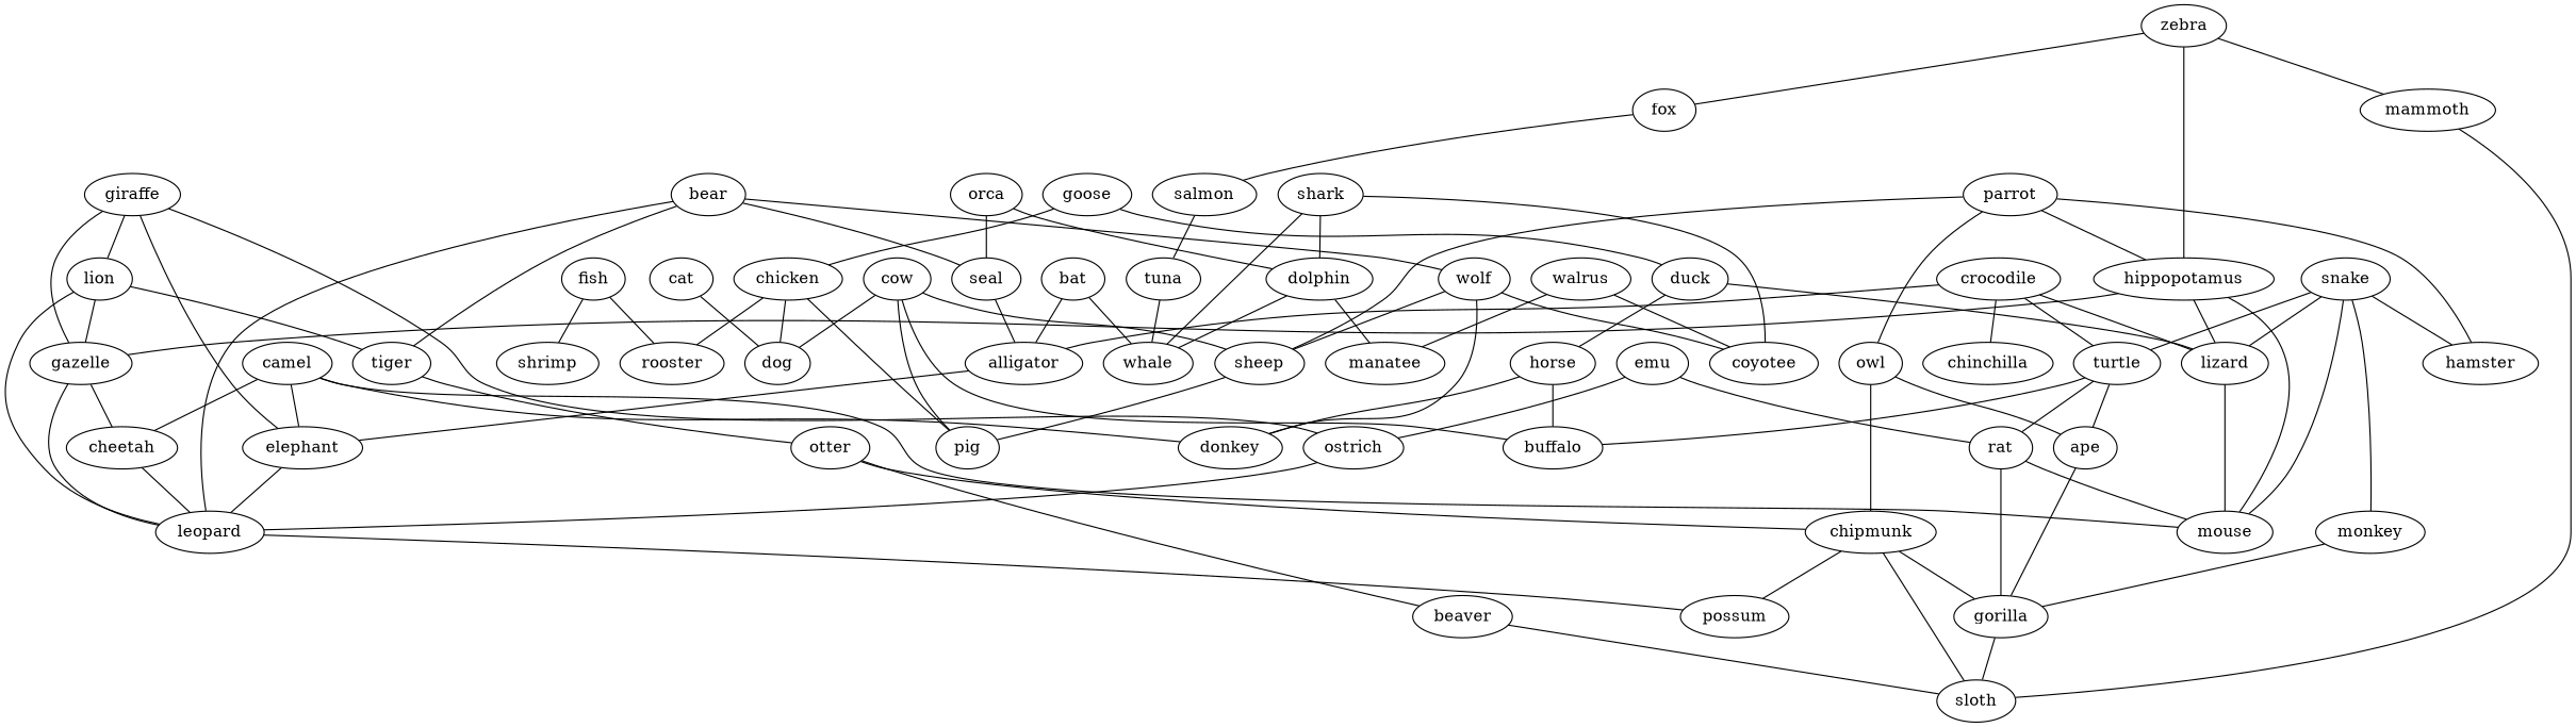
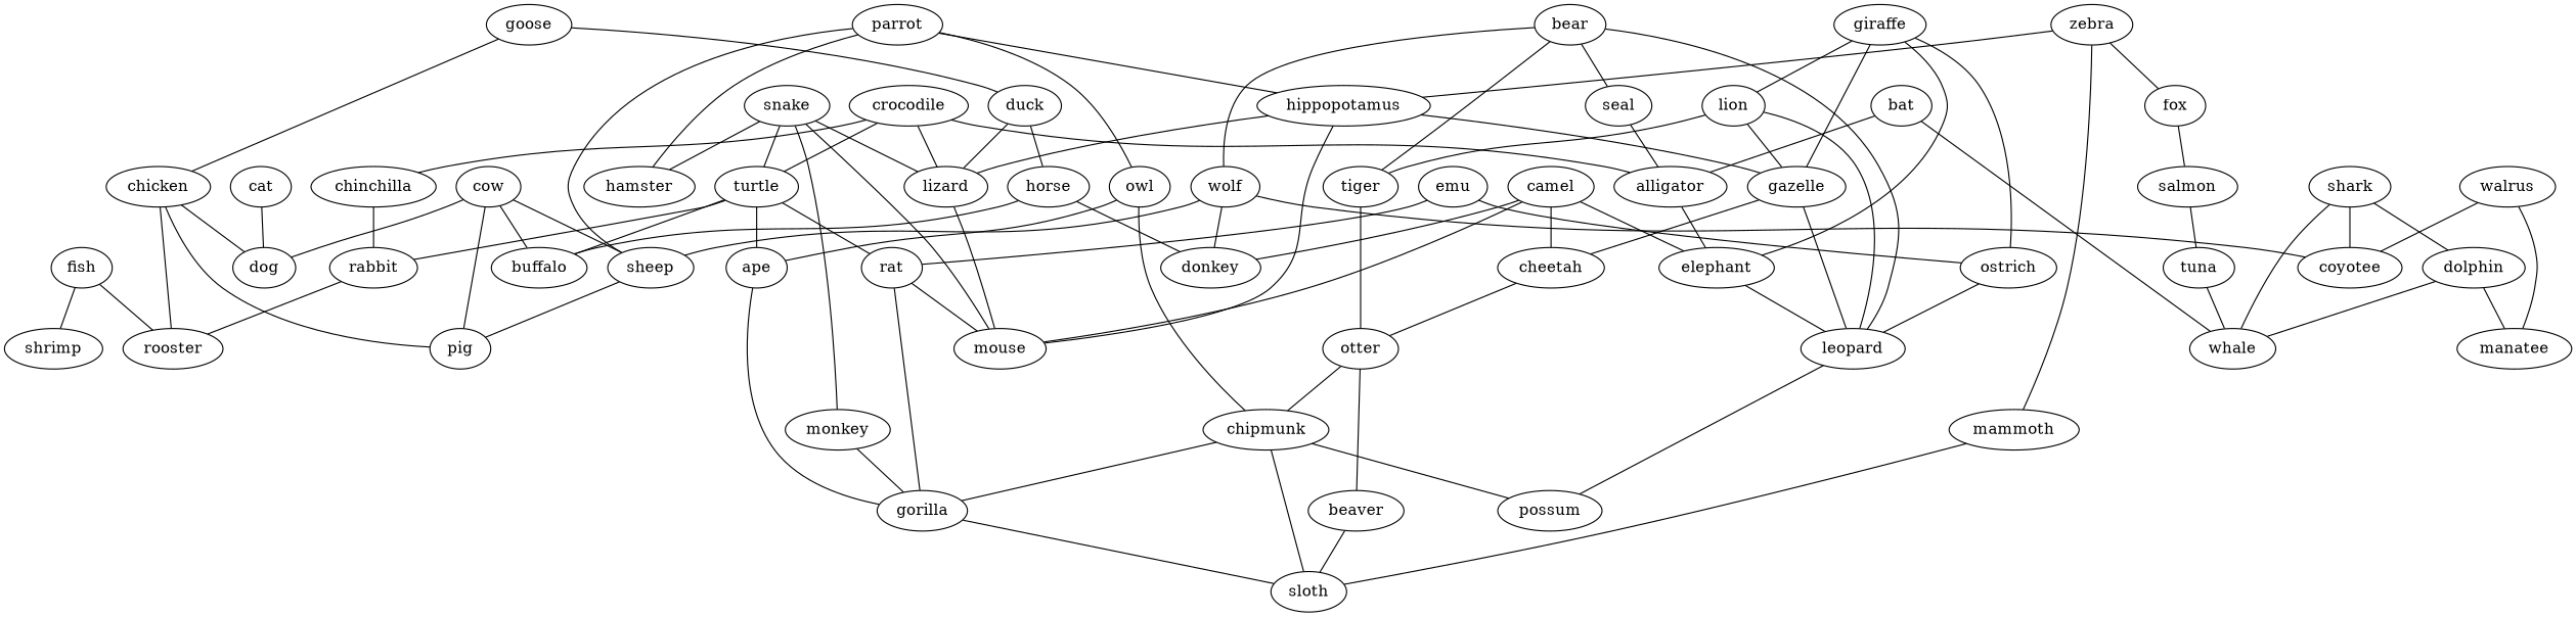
  strict graph {
    edge [weight=1]
    camel
    donkey
    mouse
    elephant
    cheetah
    lizard
    leopard
    possum
    crocodile
    turtle
    alligator
    chinchilla
    rat
    ape
+   rabbit
    buffalo
    gorilla
    rooster
    bear
    seal
    wolf
    tiger
    sheep
    coyotee
    otter
    pig
    chipmunk
    beaver
    giraffe
    lion
    ostrich
    gazelle
    snake
    hamster
    monkey
    sloth
    bat
    whale
    parrot
    hippopotamus
    owl
    emu
    walrus
    manatee
-   orca
    dolphin
    fish
    shrimp
    goose
    chicken
    duck
    dog
    horse
    zebra
    fox
    mammoth
    salmon
    tuna
    cow
    shark
    cat
    camel -- donkey
    camel -- mouse
    camel -- elephant
    camel -- cheetah
    elephant -- leopard
-   cheetah -- leopard
+   cheetah -- otter
    lizard -- mouse
    leopard -- possum
    crocodile -- lizard
    crocodile -- turtle
    crocodile -- alligator
    crocodile -- chinchilla
    turtle -- rat
    turtle -- ape
+   turtle -- rabbit
    turtle -- buffalo
    alligator -- elephant
+   chinchilla -- rabbit
    rat -- mouse
    rat -- gorilla
    ape -- gorilla
+   rabbit -- rooster
    gorilla -- sloth
    bear -- leopard
    bear -- seal
    bear -- wolf
    bear -- tiger
    seal -- alligator
    wolf -- donkey
    wolf -- sheep
    wolf -- coyotee
    tiger -- otter
    sheep -- pig
    otter -- chipmunk
    otter -- beaver
    chipmunk -- possum
    chipmunk -- gorilla
    chipmunk -- sloth
    beaver -- sloth
    giraffe -- elephant
    giraffe -- lion
    giraffe -- ostrich
    giraffe -- gazelle
    lion -- leopard
    lion -- tiger
    lion -- gazelle
    ostrich -- leopard
    gazelle -- cheetah
    gazelle -- leopard
    snake -- mouse
    snake -- lizard
    snake -- turtle
    snake -- hamster
    snake -- monkey
    monkey -- gorilla
    bat -- alligator
    bat -- whale
    parrot -- sheep
    parrot -- hamster
    parrot -- hippopotamus
    parrot -- owl
    hippopotamus -- mouse
    hippopotamus -- lizard
    hippopotamus -- gazelle
    owl -- ape
    owl -- chipmunk
    emu -- rat
    emu -- ostrich
    walrus -- coyotee
    walrus -- manatee
-   orca -- seal
-   orca -- dolphin
    dolphin -- whale
    dolphin -- manatee
    fish -- rooster
    fish -- shrimp
    goose -- chicken
    goose -- duck
    chicken -- rooster
    chicken -- pig
    chicken -- dog
    duck -- lizard
    duck -- horse
    horse -- donkey
    horse -- buffalo
    zebra -- hippopotamus
    zebra -- fox
    zebra -- mammoth
    fox -- salmon
    mammoth -- sloth
    salmon -- tuna
    tuna -- whale
    cow -- buffalo
    cow -- sheep
    cow -- pig
    cow -- dog
    shark -- coyotee
    shark -- whale
    shark -- dolphin
    cat -- dog
  }
